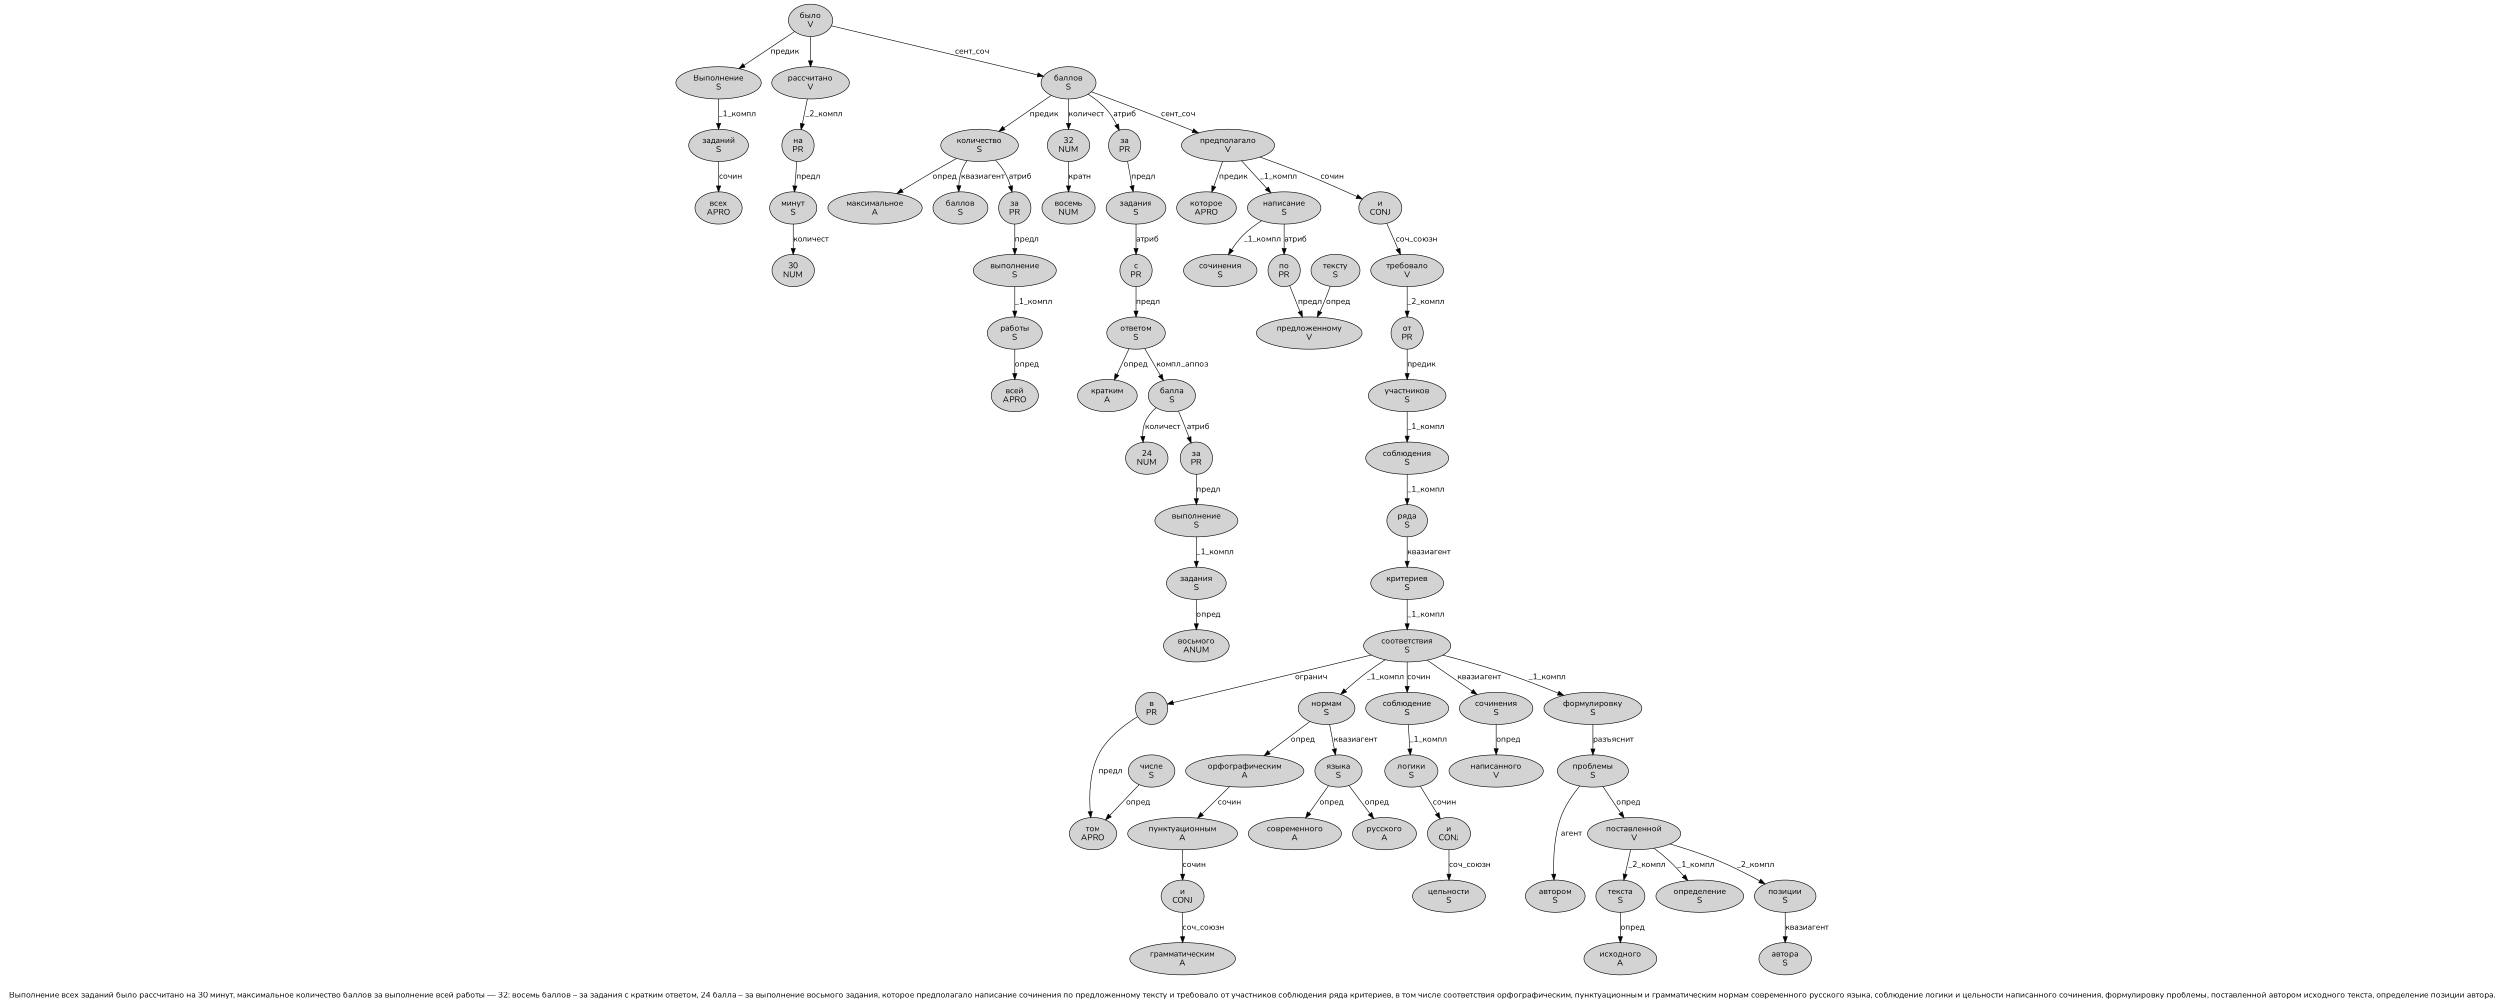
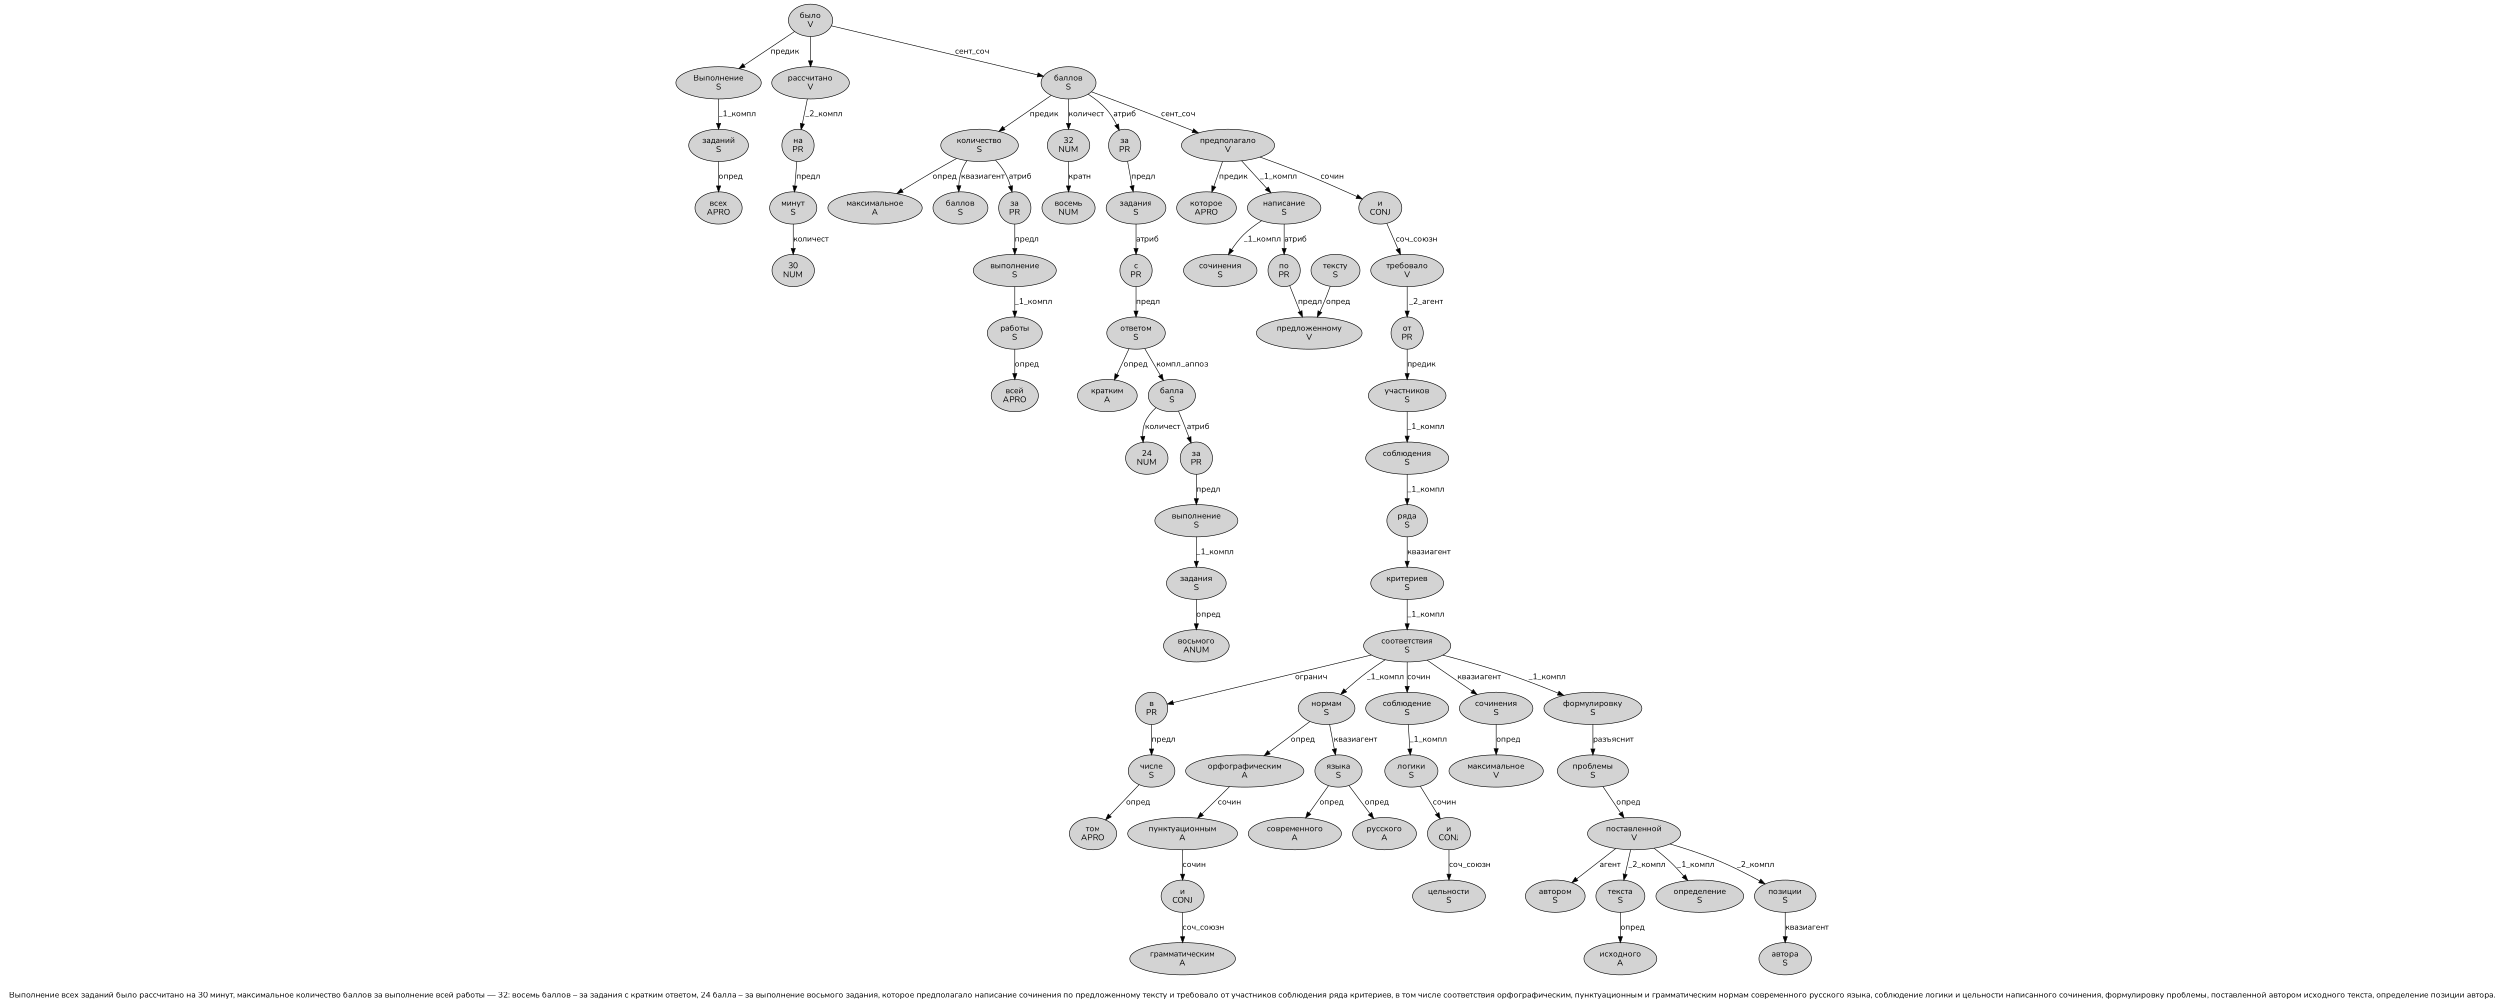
  digraph {
    fontname=Nunito
    label="Выполнение всех заданий было рассчитано на 30 минут, максимальное количество баллов за выполнение всей работы — 32: восемь баллов – за задания с кратким ответом, 24 балла – за выполнение восьмого задания, которое предполагало написание сочинения по предложенному тексту и требовало от участников соблюдения ряда критериев, в том числе соответствия орфографическим, пунктуационным и грамматическим нормам современного русского языка, соблюдение логики и цельности написанного сочинения, формулировку проблемы, поставленной автором исходного текста, определение позиции автора."
    node [fillcolor=lightgray fontname=Nunito penwidth=1 shape=ellipse style=filled]
    edge [fontname=Nunito]
    n1 [label="Выполнение\nS"]
    n2 [label="заданий\nS"]
    n3 [label="всех\nAPRO"]
    n4 [label="было\nV"]
    n5 [label="рассчитано\nV"]
    n6 [label="баллов\nS"]
    n7 [label="на\nPR"]
    n8 [label="количество\nS"]
    n9 [label="32\nNUM"]
    n10 [label="за\nPR"]
    n11 [label="предполагало\nV"]
    n12 [label="минут\nS"]
    n13 [label="30\nNUM"]
    n14 [label="максимальное\nA"]
    n15 [label="баллов\nS"]
    n16 [label="за\nPR"]
    n17 [label="выполнение\nS"]
    n18 [label="работы\nS"]
    n19 [label="всей\nAPRO"]
    n20 [label="восемь\nNUM"]
    n21 [label="задания\nS"]
    n22 [label="которое\nAPRO"]
    n23 [label="написание\nS"]
    n24 [label="и\nCONJ"]
    n25 [label="с\nPR"]
    n26 [label="ответом\nS"]
    n27 [label="кратким\nA"]
    n28 [label="балла\nS"]
    n29 [label="24\nNUM"]
    n30 [label="за\nPR"]
    n31 [label="выполнение\nS"]
    n32 [label="задания\nS"]
    n33 [label="восьмого\nANUM"]
    n34 [label="сочинения\nS"]
    n35 [label="по\nPR"]
    n36 [label="требовало\nV"]
    n37 [label="предложенному\nV"]
    n38 [label="тексту\nS"]
    n39 [label="от\nPR"]
    n40 [label="участников\nS"]
    n41 [label="соблюдения\nS"]
    n42 [label="ряда\nS"]
    n43 [label="критериев\nS"]
    n44 [label="соответствия\nS"]
    n45 [label="в\nPR"]
    n46 [label="нормам\nS"]
    n47 [label="соблюдение\nS"]
    n48 [label="сочинения\nS"]
    n49 [label="формулировку\nS"]
    n50 [label="числе\nS"]
    n51 [label="том\nAPRO"]
    n52 [label="орфографическим\nA"]
    n53 [label="языка\nS"]
    n54 [label="логики\nS"]
-   n55 [label="написанного\nV"]
+   n55 [label="максимальное\nV"]
    n56 [label="проблемы\nS"]
    n57 [label="пунктуационным\nA"]
    n58 [label="и\nCONJ"]
    n59 [label="грамматическим\nA"]
    n60 [label="современного\nA"]
    n61 [label="русского\nA"]
    n62 [label="и\nCONJ"]
    n63 [label="цельности\nS"]
    n64 [label="поставленной\nV"]
    n65 [label="автором\nS"]
    n66 [label="текста\nS"]
    n67 [label="определение\nS"]
    n68 [label="позиции\nS"]
    n69 [label="исходного\nA"]
    n70 [label="автора\nS"]
    n1 -> n2 [label="_1_компл"]
-   n2 -> n3 [label="сочин"]
+   n2 -> n3 [label="опред"]
    n4 -> n1 [label="предик"]
    n4 -> n5
    n4 -> n6 [label="сент_соч"]
    n5 -> n7 [label="_2_компл"]
    n6 -> n8 [label="предик"]
    n6 -> n9 [label="количест"]
    n6 -> n10 [label="атриб"]
    n6 -> n11 [label="сент_соч"]
    n7 -> n12 [label="предл"]
    n8 -> n14 [label="опред"]
    n8 -> n15 [label="квазиагент"]
    n8 -> n16 [label="атриб"]
    n9 -> n20 [label="кратн"]
    n10 -> n21 [label="предл"]
    n11 -> n22 [label="предик"]
    n11 -> n23 [label="_1_компл"]
    n11 -> n24 [label="сочин"]
    n12 -> n13 [label="количест"]
    n16 -> n17 [label="предл"]
    n17 -> n18 [label="_1_компл"]
    n18 -> n19 [label="опред"]
    n21 -> n25 [label="атриб"]
    n23 -> n34 [label="_1_компл"]
    n23 -> n35 [label="атриб"]
    n24 -> n36 [label="соч_союзн"]
    n25 -> n26 [label="предл"]
    n26 -> n27 [label="опред"]
    n26 -> n28 [label="компл_аппоз"]
    n28 -> n29 [label="количест"]
    n28 -> n30 [label="атриб"]
    n30 -> n31 [label="предл"]
    n31 -> n32 [label="_1_компл"]
    n32 -> n33 [label="опред"]
    n35 -> n37 [label="предл"]
-   n36 -> n39 [label="_2_компл"]
+   n36 -> n39 [label="_2_агент"]
    n38 -> n37 [label="опред"]
    n39 -> n40 [label="предик"]
    n40 -> n41 [label="_1_компл"]
    n41 -> n42 [label="_1_компл"]
    n42 -> n43 [label="квазиагент"]
    n43 -> n44 [label="_1_компл"]
    n44 -> n45 [label="огранич"]
    n44 -> n46 [label="_1_компл"]
    n44 -> n47 [label="сочин"]
    n44 -> n48 [label="квазиагент"]
    n44 -> n49 [label="_1_компл"]
-   n45 -> n51 [label="предл"]
+   n45 -> n50 [label="предл"]
    n46 -> n52 [label="опред"]
    n46 -> n53 [label="квазиагент"]
    n47 -> n54 [label="_1_компл"]
    n48 -> n55 [label="опред"]
    n49 -> n56 [label="разъяснит"]
    n50 -> n51 [label="опред"]
    n52 -> n57 [label="сочин"]
    n53 -> n60 [label="опред"]
    n53 -> n61 [label="опред"]
    n54 -> n62 [label="сочин"]
    n56 -> n64 [label="опред"]
    n57 -> n58 [label="сочин"]
    n58 -> n59 [label="соч_союзн"]
    n62 -> n63 [label="соч_союзн"]
-   n56 -> n65 [label="агент"]
+   n64 -> n65 [label="агент"]
    n64 -> n66 [label="_2_компл"]
    n64 -> n67 [label="_1_компл"]
    n64 -> n68 [label="_2_компл"]
    n66 -> n69 [label="опред"]
    n68 -> n70 [label="квазиагент"]
  }
